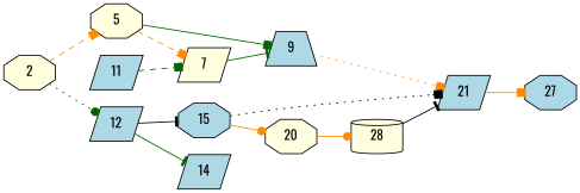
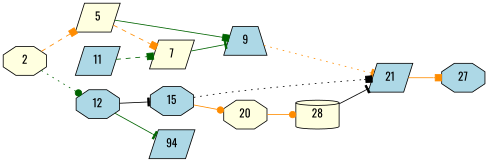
  strict digraph {
    fontname=Oswald
    rankdir=LR
    node [fillcolor=lightblue fontname=Oswald shape=octagon style=filled]
    edge [arrowhead=box color=darkorange cond=true fontname=Oswald style=solid]
    2 [entry=true fillcolor=lightyellow]
-   5 [fillcolor=lightyellow]
-   12 [shape=parallelogram]
+   5 [fillcolor=lightyellow shape=parallelogram]
+   12
    9 [shape=trapezium]
    7 [fillcolor=lightyellow shape=parallelogram]
    15
-   14 [shape=parallelogram]
+   14 [shape=parallelogram label=94]
    21 [shape=parallelogram]
    20 [fillcolor=lightyellow]
    27
    11 [shape=parallelogram]
    28 [fillcolor=lightyellow shape=cylinder]
    2 -> 5 [style=dashed]
    2 -> 12 [arrowhead=dot color=darkgreen cond=false style=dotted]
    5 -> 9 [color=darkgreen]
    5 -> 7 [cond=false style=dashed]
    12 -> 15 [arrowhead=tee color=black]
    12 -> 14 [arrowhead=tee color=darkgreen cond=false]
-   9 -> 21 [style=dotted cond=""]
+   9 -> 21 [arrowhead=tee style=dotted cond=""]
    7 -> 9 [arrowhead=tee color=darkgreen cond=false]
    15 -> 21 [color=black cond=false style=dotted]
    15 -> 20 [arrowhead=dot]
    21 -> 27
    20 -> 28 [arrowhead=dot cond=""]
    11 -> 7 [color=darkgreen style=dashed]
    28 -> 21 [arrowhead=tee color=black cond=false]
  }
